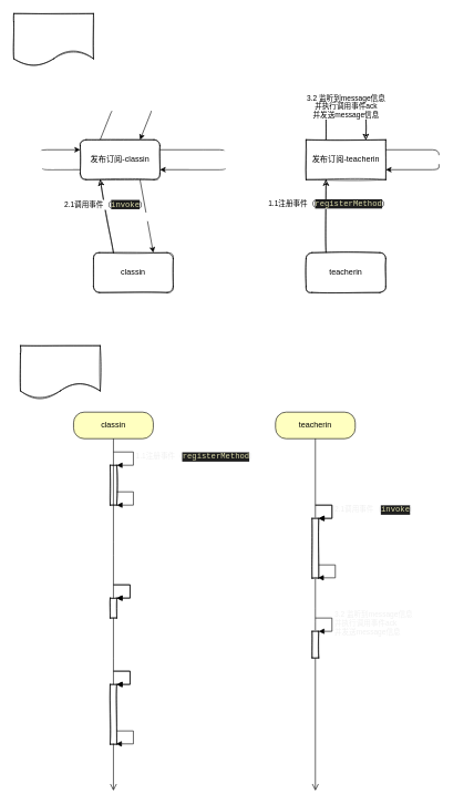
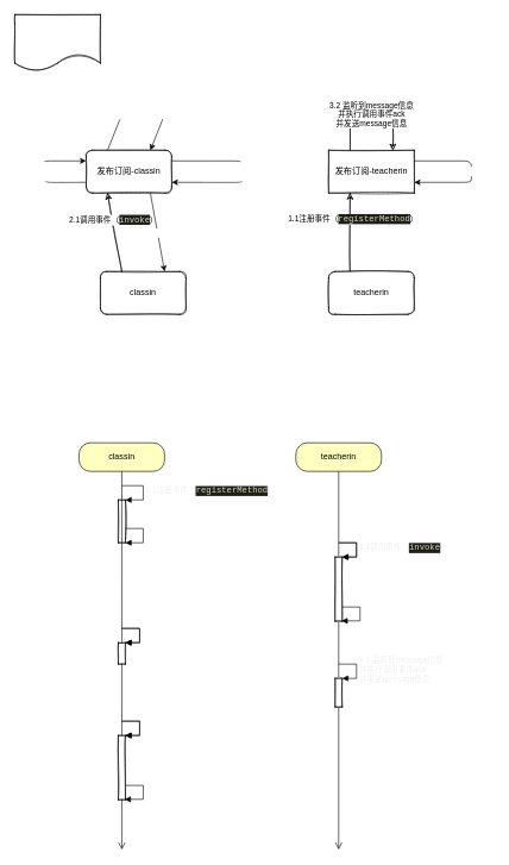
  <mxCell id="0" />
  <mxCell id="1" parent="0" />
  <mxCell id="2" style="edgeStyle=none;sketch=1;html=1;exitX=0.25;exitY=0;exitDx=0;exitDy=0;entryX=0.25;entryY=1;entryDx=0;entryDy=0;" edge="1" parent="1" source="4" target="10"><mxGeometry relative="1" as="geometry"><Array as="points" /></mxGeometry></mxCell>
  <mxCell id="3" value="2.1调用事件（&lt;span style=&quot;color: rgb(220 , 220 , 170) ; background-color: rgb(30 , 30 , 30) ; font-family: &amp;#34;menlo&amp;#34; , &amp;#34;monaco&amp;#34; , &amp;#34;courier new&amp;#34; , monospace ; font-size: 12px&quot;&gt;invoke&lt;/span&gt;）" style="edgeLabel;html=1;align=center;verticalAlign=middle;resizable=0;points=[];" vertex="1" connectable="0" parent="2"><mxGeometry x="0.309" y="-1" relative="1" as="geometry"><mxPoint as="offset" /></mxGeometry></mxCell>
  <mxCell id="4" value="classin" style="rounded=1;whiteSpace=wrap;html=1;sketch=1;" vertex="1" parent="1"><mxGeometry x="140" y="380" width="120" height="60" as="geometry" /></mxCell>
  <mxCell id="5" style="edgeStyle=none;sketch=1;html=1;exitX=0.25;exitY=0;exitDx=0;exitDy=0;entryX=0.25;entryY=1;entryDx=0;entryDy=0;" edge="1" parent="1" source="7" target="12"><mxGeometry relative="1" as="geometry" /></mxCell>
  <mxCell id="6" value="1.1注册事件（&lt;span style=&quot;color: rgb(220 , 220 , 170) ; background-color: rgb(30 , 30 , 30) ; font-family: &amp;#34;menlo&amp;#34; , &amp;#34;monaco&amp;#34; , &amp;#34;courier new&amp;#34; , monospace ; font-size: 12px&quot;&gt;registerMethod&lt;/span&gt;）" style="edgeLabel;html=1;align=center;verticalAlign=middle;resizable=0;points=[];" vertex="1" connectable="0" parent="5"><mxGeometry x="0.345" y="-3" relative="1" as="geometry"><mxPoint as="offset" /></mxGeometry></mxCell>
  <mxCell id="7" value="teacherin" style="rounded=1;whiteSpace=wrap;html=1;sketch=1;" vertex="1" parent="1"><mxGeometry x="460" y="380" width="120" height="60" as="geometry" /></mxCell>
  <mxCell id="8" style="edgeStyle=none;sketch=0;html=1;exitX=0.75;exitY=1;exitDx=0;exitDy=0;entryX=0.75;entryY=0;entryDx=0;entryDy=0;shadow=0;fontColor=#FFFFFF;strokeColor=default;" edge="1" parent="1" source="10" target="4"><mxGeometry relative="1" as="geometry" /></mxCell>
  <mxCell id="9" value="3.4 返回结果" style="edgeLabel;html=1;align=center;verticalAlign=middle;resizable=0;points=[];fontColor=#FFFFFF;" vertex="1" connectable="0" parent="8"><mxGeometry x="0.009" relative="1" as="geometry"><mxPoint as="offset" /></mxGeometry></mxCell>
  <mxCell id="10" value="发布订阅-classin" style="rounded=1;whiteSpace=wrap;html=1;sketch=1;" vertex="1" parent="1"><mxGeometry x="120" y="210" width="120" height="60" as="geometry" /></mxCell>
  <mxCell id="11" value="3.2 监听到message信息&lt;br&gt;并执行调用事件ack&lt;br&gt;并发送message信息" style="edgeStyle=none;sketch=1;html=1;exitX=0.25;exitY=0;exitDx=0;exitDy=0;entryX=0.75;entryY=0;entryDx=0;entryDy=0;" edge="1" parent="1" source="12" target="12"><mxGeometry relative="1" as="geometry"><mxPoint x="490" y="170" as="targetPoint" /><Array as="points"><mxPoint x="490" y="160" /><mxPoint x="550" y="160" /></Array></mxGeometry></mxCell>
  <mxCell id="12" value="发布订阅-teacherin" style="whiteSpace=wrap;html=1;sketch=1;rounded=0;" vertex="1" parent="1"><mxGeometry x="460" y="210" width="120" height="60" as="geometry" /></mxCell>
  <mxCell id="13" value="classin" style="rounded=1;whiteSpace=wrap;html=1;arcSize=40;fontColor=#000000;fillColor=#ffffc0;strokeColor=default;sketch=0;shadow=0;" vertex="1" parent="1"><mxGeometry x="110" y="620" width="120" height="40" as="geometry" /></mxCell>
  <mxCell id="14" value="" style="edgeStyle=orthogonalEdgeStyle;html=1;verticalAlign=bottom;endArrow=open;endSize=8;strokeColor=default;sketch=0;fontColor=#FFFFFF;shadow=0;startArrow=none;" edge="1" parent="1"><mxGeometry relative="1" as="geometry"><mxPoint x="170" y="1190" as="targetPoint" /><mxPoint x="170" y="990" as="sourcePoint" /></mxGeometry></mxCell>
  <mxCell id="15" value="teacherin" style="rounded=1;whiteSpace=wrap;html=1;arcSize=40;fontColor=#000000;fillColor=#ffffc0;strokeColor=default;sketch=0;shadow=0;" vertex="1" parent="1"><mxGeometry x="414" y="620" width="120" height="40" as="geometry" /></mxCell>
  <mxCell id="16" value="" style="edgeStyle=orthogonalEdgeStyle;html=1;verticalAlign=bottom;endArrow=open;endSize=8;strokeColor=default;sketch=0;fontColor=#FFFFFF;shadow=0;" edge="1" source="15" parent="1"><mxGeometry relative="1" as="geometry"><mxPoint x="474" y="1190" as="targetPoint" /></mxGeometry></mxCell>
  <mxCell id="17" value="" style="html=1;points=[];perimeter=orthogonalPerimeter;shadow=0;sketch=1;fontColor=#FFFFFF;strokeColor=default;" vertex="1" parent="1"><mxGeometry x="165" y="700" width="10" height="60" as="geometry" /></mxCell>
  <mxCell id="18" value="&lt;span style=&quot;color: rgb(240 , 240 , 240) ; text-align: center&quot;&gt;1.1注册事件（&lt;/span&gt;&lt;span style=&quot;text-align: center ; color: rgb(220 , 220 , 170) ; background-color: rgb(30 , 30 , 30) ; font-family: &amp;#34;menlo&amp;#34; , &amp;#34;monaco&amp;#34; , &amp;#34;courier new&amp;#34; , monospace ; font-size: 12px&quot;&gt;registerMethod&lt;/span&gt;&lt;span style=&quot;color: rgb(240 , 240 , 240) ; text-align: center&quot;&gt;）&lt;/span&gt;" style="edgeStyle=orthogonalEdgeStyle;html=1;align=left;spacingLeft=2;endArrow=block;rounded=0;entryX=1;entryY=0;shadow=0;sketch=0;fontColor=#FFFFFF;strokeColor=default;" edge="1" target="17" parent="1"><mxGeometry relative="1" as="geometry"><mxPoint x="170" y="680" as="sourcePoint" /><Array as="points"><mxPoint x="200" y="680" /></Array></mxGeometry></mxCell>
  <mxCell id="19" style="edgeStyle=none;sketch=0;html=1;exitX=1;exitY=0.25;exitDx=0;exitDy=0;entryX=1;entryY=0.75;entryDx=0;entryDy=0;shadow=0;fontColor=#FFFFFF;strokeColor=default;" edge="1" parent="1" source="12" target="12"><mxGeometry relative="1" as="geometry"><Array as="points"><mxPoint x="660" y="225" /><mxPoint x="660" y="240" /><mxPoint x="660" y="255" /></Array></mxGeometry></mxCell>
  <mxCell id="20" value="1.2 注册保存（syn）" style="edgeLabel;html=1;align=center;verticalAlign=middle;resizable=0;points=[];fontColor=#FFFFFF;" vertex="1" connectable="0" parent="19"><mxGeometry x="-0.011" relative="1" as="geometry"><mxPoint as="offset" /></mxGeometry></mxCell>
  <mxCell id="21" value="2.2执行事件（syn）&lt;br&gt;并发送message信息" style="edgeStyle=none;sketch=0;html=1;exitX=0;exitY=0.75;exitDx=0;exitDy=0;entryX=0;entryY=0.25;entryDx=0;entryDy=0;shadow=0;fontColor=#FFFFFF;strokeColor=default;" edge="1" parent="1" source="10" target="10"><mxGeometry relative="1" as="geometry"><Array as="points"><mxPoint x="60" y="255" /><mxPoint x="60" y="240" /><mxPoint x="60" y="225" /></Array></mxGeometry></mxCell>
  <mxCell id="22" value="3.1 注册事件ack" style="edgeStyle=none;sketch=0;html=1;exitX=0.25;exitY=0;exitDx=0;exitDy=0;entryX=0.75;entryY=0;entryDx=0;entryDy=0;shadow=0;fontColor=#FFFFFF;strokeColor=default;elbow=vertical;" edge="1" parent="1" source="10" target="10"><mxGeometry relative="1" as="geometry"><Array as="points"><mxPoint x="170" y="160" /><mxPoint x="230" y="160" /></Array></mxGeometry></mxCell>
  <mxCell id="23" style="edgeStyle=none;sketch=0;html=1;exitX=1;exitY=0.25;exitDx=0;exitDy=0;entryX=1;entryY=0.75;entryDx=0;entryDy=0;shadow=0;fontColor=#FFFFFF;strokeColor=default;" edge="1" parent="1" source="10" target="10"><mxGeometry relative="1" as="geometry"><Array as="points"><mxPoint x="340" y="225" /><mxPoint x="340" y="240" /><mxPoint x="340" y="255" /></Array></mxGeometry></mxCell>
  <mxCell id="24" value="3.3 监听到message信息&lt;br&gt;并返回ack事件结果" style="edgeLabel;html=1;align=center;verticalAlign=middle;resizable=0;points=[];fontColor=#FFFFFF;" vertex="1" connectable="0" parent="23"><mxGeometry x="-0.011" y="1" relative="1" as="geometry"><mxPoint as="offset" /></mxGeometry></mxCell>
  <mxCell id="25" value="1.2 注册保存（syn）" style="edgeStyle=orthogonalEdgeStyle;html=1;align=left;spacingLeft=2;endArrow=block;rounded=0;entryX=1;entryY=0;shadow=0;sketch=0;fontColor=#FFFFFF;strokeColor=default;" edge="1" parent="1"><mxGeometry relative="1" as="geometry"><mxPoint x="175" y="740" as="sourcePoint" /><Array as="points"><mxPoint x="200" y="740" /></Array><mxPoint x="175" y="760" as="targetPoint" /></mxGeometry></mxCell>
  <mxCell id="26" value="" style="html=1;points=[];perimeter=orthogonalPerimeter;shadow=0;sketch=1;fontColor=#FFFFFF;strokeColor=default;" vertex="1" parent="1"><mxGeometry x="469" y="780" width="10" height="90" as="geometry" /></mxCell>
  <mxCell id="27" value="&lt;span style=&quot;color: rgb(240 , 240 , 240) ; text-align: center&quot;&gt;2.1调用事件（&lt;/span&gt;&lt;span style=&quot;text-align: center ; color: rgb(220 , 220 , 170) ; background-color: rgb(30 , 30 , 30) ; font-family: &amp;#34;menlo&amp;#34; , &amp;#34;monaco&amp;#34; , &amp;#34;courier new&amp;#34; , monospace ; font-size: 12px&quot;&gt;invoke&lt;/span&gt;&lt;span style=&quot;color: rgb(240 , 240 , 240) ; text-align: center&quot;&gt;）&lt;/span&gt;" style="edgeStyle=orthogonalEdgeStyle;html=1;align=left;spacingLeft=2;endArrow=block;rounded=0;entryX=1;entryY=0;shadow=0;sketch=0;fontColor=#FFFFFF;strokeColor=default;" edge="1" target="26" parent="1"><mxGeometry relative="1" as="geometry"><mxPoint x="474" y="760" as="sourcePoint" /><Array as="points"><mxPoint x="499" y="760" /></Array></mxGeometry></mxCell>
  <mxCell id="28" value="&lt;span style=&quot;color: rgb(240 , 240 , 240) ; text-align: center&quot;&gt;2.1调用事件（&lt;/span&gt;&lt;span style=&quot;text-align: center ; color: rgb(220 , 220 , 170) ; background-color: rgb(30 , 30 , 30) ; font-family: &amp;#34;menlo&amp;#34; , &amp;#34;monaco&amp;#34; , &amp;#34;courier new&amp;#34; , monospace ; font-size: 12px&quot;&gt;invoke&lt;/span&gt;&lt;span style=&quot;color: rgb(240 , 240 , 240) ; text-align: center&quot;&gt;）&lt;/span&gt;" style="edgeStyle=orthogonalEdgeStyle;html=1;align=left;spacingLeft=2;endArrow=block;rounded=0;entryX=1;entryY=0;shadow=0;sketch=0;fontColor=#FFFFFF;strokeColor=default;" edge="1" parent="1" target="26"><mxGeometry relative="1" as="geometry"><mxPoint x="474" y="760" as="sourcePoint" /><Array as="points"><mxPoint x="499" y="760" /><mxPoint x="499" y="780" /></Array><mxPoint x="479" y="780" as="targetPoint" /></mxGeometry></mxCell>
  <mxCell id="29" value="&lt;span style=&quot;text-align: center&quot;&gt;2.2执行事件（syn）&lt;/span&gt;&lt;br style=&quot;text-align: center&quot;&gt;&lt;span style=&quot;text-align: center&quot;&gt;并发送message信息&lt;/span&gt;" style="edgeStyle=orthogonalEdgeStyle;html=1;align=left;spacingLeft=2;endArrow=block;rounded=0;entryX=0.9;entryY=0.994;shadow=0;sketch=0;fontColor=#FFFFFF;strokeColor=default;entryDx=0;entryDy=0;entryPerimeter=0;" edge="1" parent="1" target="26"><mxGeometry x="-0.007" y="6" relative="1" as="geometry"><mxPoint x="479" y="850" as="sourcePoint" /><Array as="points"><mxPoint x="504" y="850" /><mxPoint x="504" y="870" /></Array><mxPoint x="484" y="870" as="targetPoint" /><mxPoint as="offset" /></mxGeometry></mxCell>
  <mxCell id="30" value="" style="edgeStyle=orthogonalEdgeStyle;html=1;verticalAlign=bottom;endArrow=none;endSize=8;strokeColor=default;sketch=0;fontColor=#FFFFFF;shadow=0;" edge="1" parent="1" source="13"><mxGeometry relative="1" as="geometry"><mxPoint x="170" y="990" as="targetPoint" /><mxPoint x="170" y="660" as="sourcePoint" /></mxGeometry></mxCell>
  <mxCell id="31" value="" style="html=1;points=[];perimeter=orthogonalPerimeter;shadow=0;sketch=1;fontColor=#FFFFFF;strokeColor=default;" vertex="1" parent="1"><mxGeometry x="165" y="900" width="10" height="30" as="geometry" /></mxCell>
  <mxCell id="32" value="&lt;span style=&quot;text-align: center&quot;&gt;3.1 注册事件ack&lt;/span&gt;" style="edgeStyle=orthogonalEdgeStyle;html=1;align=left;spacingLeft=2;endArrow=block;rounded=0;entryX=1;entryY=0;shadow=0;sketch=0;fontColor=#FFFFFF;strokeColor=default;" edge="1" target="31" parent="1"><mxGeometry relative="1" as="geometry"><mxPoint x="170" y="880" as="sourcePoint" /><Array as="points"><mxPoint x="195" y="880" /></Array></mxGeometry></mxCell>
  <mxCell id="33" value="&lt;span style=&quot;text-align: center&quot;&gt;3.1 注册事件ack&lt;/span&gt;" style="edgeStyle=orthogonalEdgeStyle;html=1;align=left;spacingLeft=2;endArrow=block;rounded=0;entryX=1;entryY=0;shadow=0;sketch=0;fontColor=#FFFFFF;strokeColor=default;" edge="1" target="31" parent="1"><mxGeometry relative="1" as="geometry"><mxPoint x="170" y="880" as="sourcePoint" /><Array as="points"><mxPoint x="195" y="880" /><mxPoint x="195" y="900" /></Array><mxPoint x="175" y="900" as="targetPoint" /></mxGeometry></mxCell>
  <mxCell id="34" value="&lt;span style=&quot;color: rgb(240 , 240 , 240) ; text-align: center&quot;&gt;3.2 监听到message信息&lt;/span&gt;&lt;br style=&quot;color: rgb(240 , 240 , 240) ; text-align: center&quot;&gt;&lt;span style=&quot;color: rgb(240 , 240 , 240) ; text-align: center&quot;&gt;并执行调用事件ack&lt;/span&gt;&lt;br style=&quot;color: rgb(240 , 240 , 240) ; text-align: center&quot;&gt;&lt;span style=&quot;color: rgb(240 , 240 , 240) ; text-align: center&quot;&gt;并发送message信息&lt;/span&gt;" style="edgeStyle=orthogonalEdgeStyle;html=1;align=left;spacingLeft=2;endArrow=block;rounded=0;entryX=1;entryY=0;shadow=0;sketch=0;fontColor=#FFFFFF;strokeColor=default;" edge="1" target="35" parent="1"><mxGeometry relative="1" as="geometry"><mxPoint x="474" y="930" as="sourcePoint" /><Array as="points"><mxPoint x="499" y="930" /></Array></mxGeometry></mxCell>
  <mxCell id="35" value="" style="html=1;points=[];perimeter=orthogonalPerimeter;shadow=0;sketch=1;fontColor=#FFFFFF;strokeColor=default;" vertex="1" parent="1"><mxGeometry x="469" y="950" width="10" height="40" as="geometry" /></mxCell>
  <mxCell id="36" value="" style="html=1;points=[];perimeter=orthogonalPerimeter;shadow=0;sketch=1;fontColor=#FFFFFF;strokeColor=default;" vertex="1" parent="1"><mxGeometry x="165" y="1030" width="10" height="90" as="geometry" /></mxCell>
  <mxCell id="37" value="&lt;span style=&quot;color: rgb(240 , 240 , 240) ; text-align: center&quot;&gt;2.1调用事件（&lt;/span&gt;&lt;span style=&quot;text-align: center ; color: rgb(220 , 220 , 170) ; background-color: rgb(30 , 30 , 30) ; font-family: &amp;#34;menlo&amp;#34; , &amp;#34;monaco&amp;#34; , &amp;#34;courier new&amp;#34; , monospace ; font-size: 12px&quot;&gt;invoke&lt;/span&gt;&lt;span style=&quot;color: rgb(240 , 240 , 240) ; text-align: center&quot;&gt;）&lt;/span&gt;" style="edgeStyle=orthogonalEdgeStyle;html=1;align=left;spacingLeft=2;endArrow=block;rounded=0;entryX=1;entryY=0;shadow=0;sketch=0;fontColor=#FFFFFF;strokeColor=default;" edge="1" target="36" parent="1"><mxGeometry relative="1" as="geometry"><mxPoint x="170" y="1010" as="sourcePoint" /><Array as="points"><mxPoint x="195" y="1010" /></Array></mxGeometry></mxCell>
  <mxCell id="38" value="&lt;span style=&quot;text-align: center&quot;&gt;3.3 监听到message信息&lt;/span&gt;&lt;br style=&quot;text-align: center&quot;&gt;&lt;span style=&quot;text-align: center&quot;&gt;并返回ack事件结果&lt;/span&gt;" style="edgeStyle=orthogonalEdgeStyle;html=1;align=left;spacingLeft=2;endArrow=block;rounded=0;entryX=1;entryY=0;shadow=0;sketch=0;fontColor=#FFFFFF;strokeColor=default;" edge="1" target="36" parent="1"><mxGeometry relative="1" as="geometry"><mxPoint x="170" y="1010" as="sourcePoint" /><Array as="points"><mxPoint x="195" y="1010" /><mxPoint x="195" y="1030" /></Array><mxPoint x="175" y="1030" as="targetPoint" /></mxGeometry></mxCell>
  <mxCell id="39" value="&lt;span style=&quot;text-align: center&quot;&gt;3.4 返回结果&lt;/span&gt;" style="edgeStyle=orthogonalEdgeStyle;html=1;align=left;spacingLeft=2;endArrow=block;rounded=0;entryX=0.9;entryY=0.994;shadow=0;sketch=0;fontColor=#FFFFFF;strokeColor=default;entryDx=0;entryDy=0;entryPerimeter=0;" edge="1" target="36" parent="1"><mxGeometry x="-0.007" y="6" relative="1" as="geometry"><mxPoint x="175" y="1100" as="sourcePoint" /><Array as="points"><mxPoint x="200" y="1100" /><mxPoint x="200" y="1120" /></Array><mxPoint x="180" y="1120" as="targetPoint" /><mxPoint as="offset" /></mxGeometry></mxCell>
  <mxCell id="40" value="流程图" style="shape=document;whiteSpace=wrap;html=1;boundedLbl=1;shadow=0;sketch=1;fontColor=#FFFFFF;strokeColor=default;" vertex="1" parent="1"><mxGeometry x="20" y="20" width="120" height="80" as="geometry" /></mxCell>
- <mxCell id="41" value="时序图" style="shape=document;whiteSpace=wrap;html=1;boundedLbl=1;shadow=0;sketch=1;fontColor=#FFFFFF;strokeColor=default;" vertex="1" parent="1"><mxGeometry x="30" y="520" width="120" height="80" as="geometry" /></mxCell>
